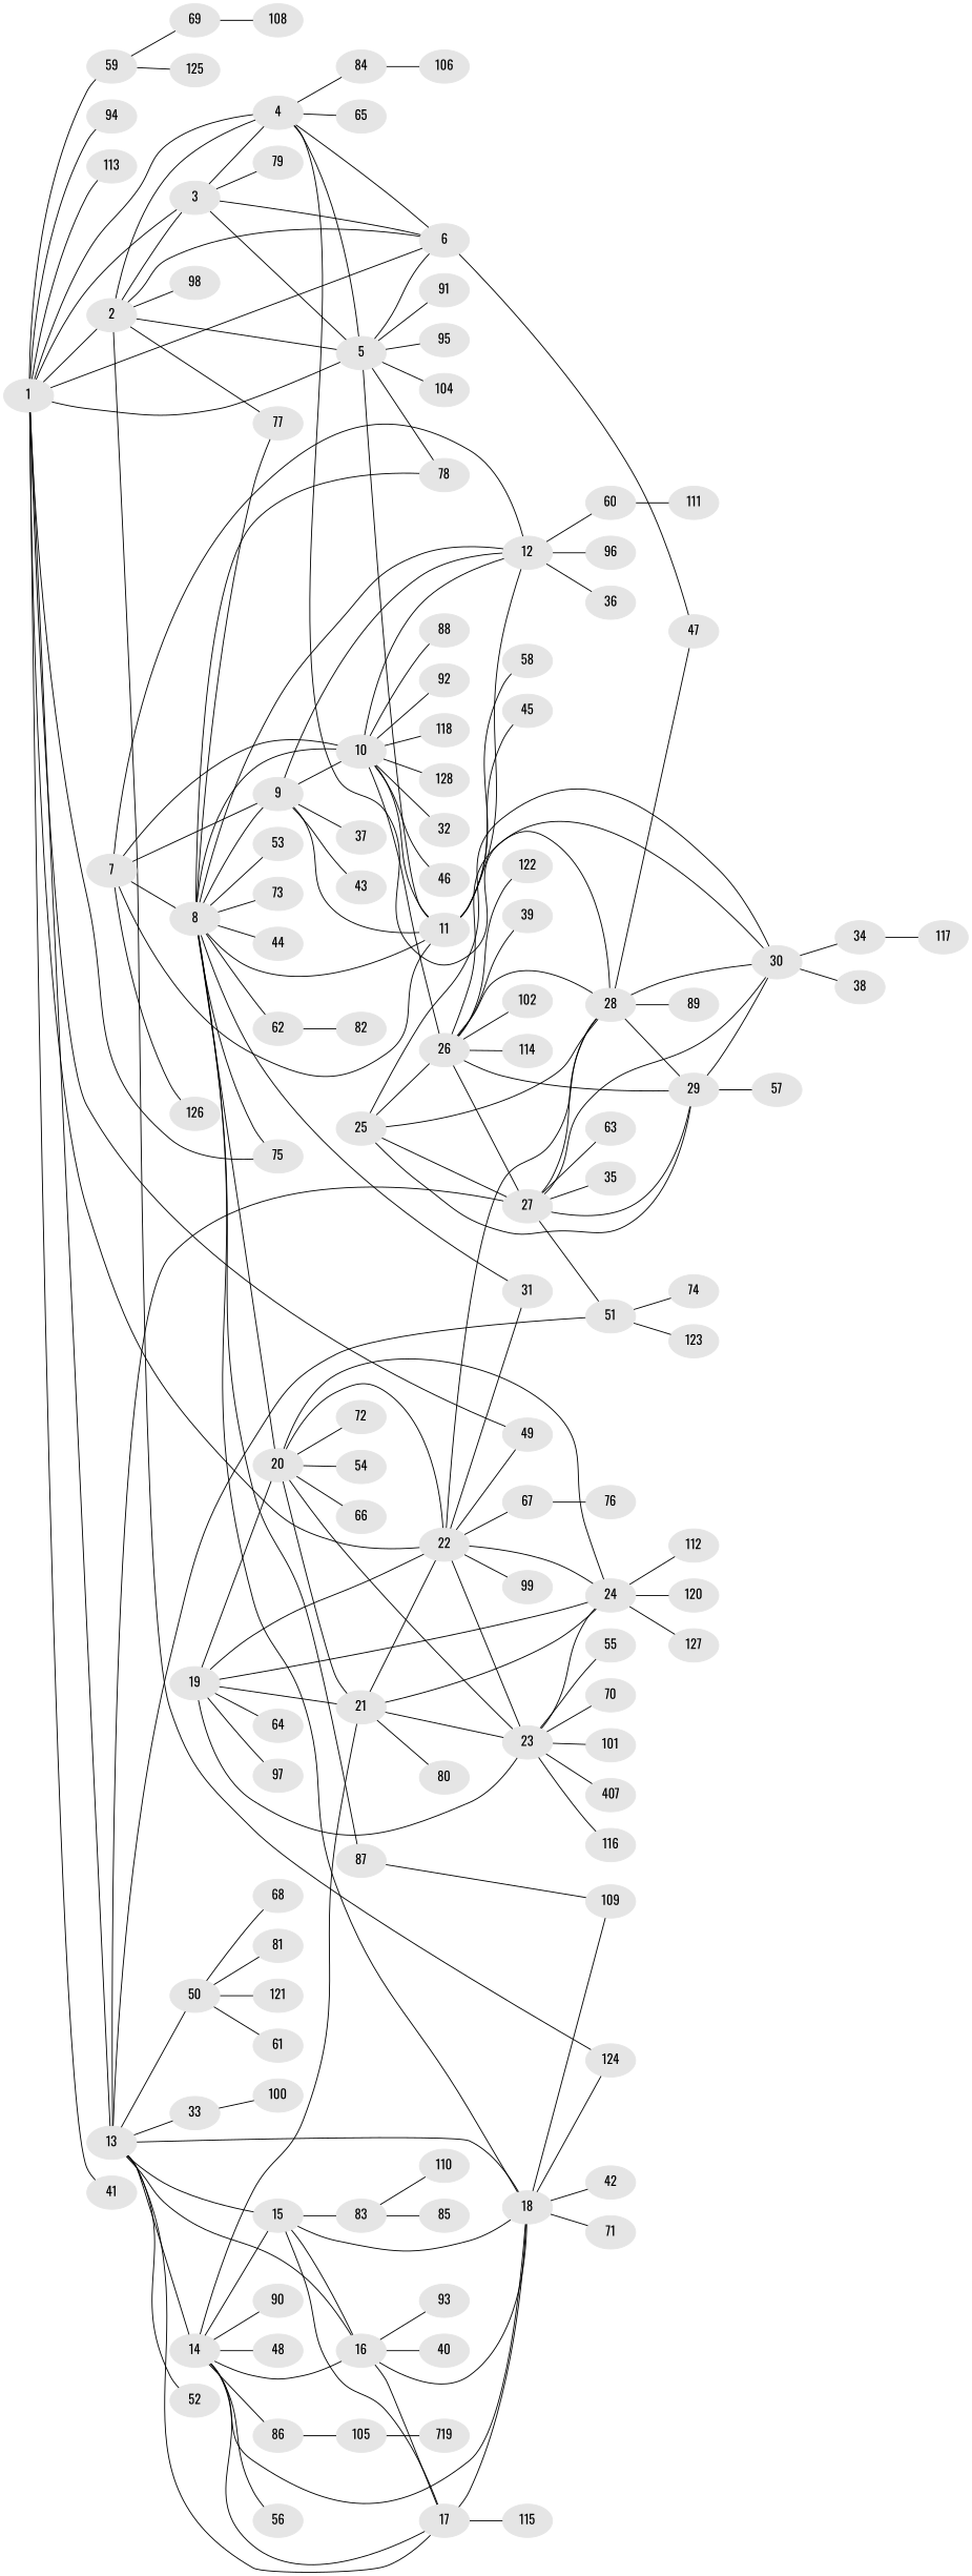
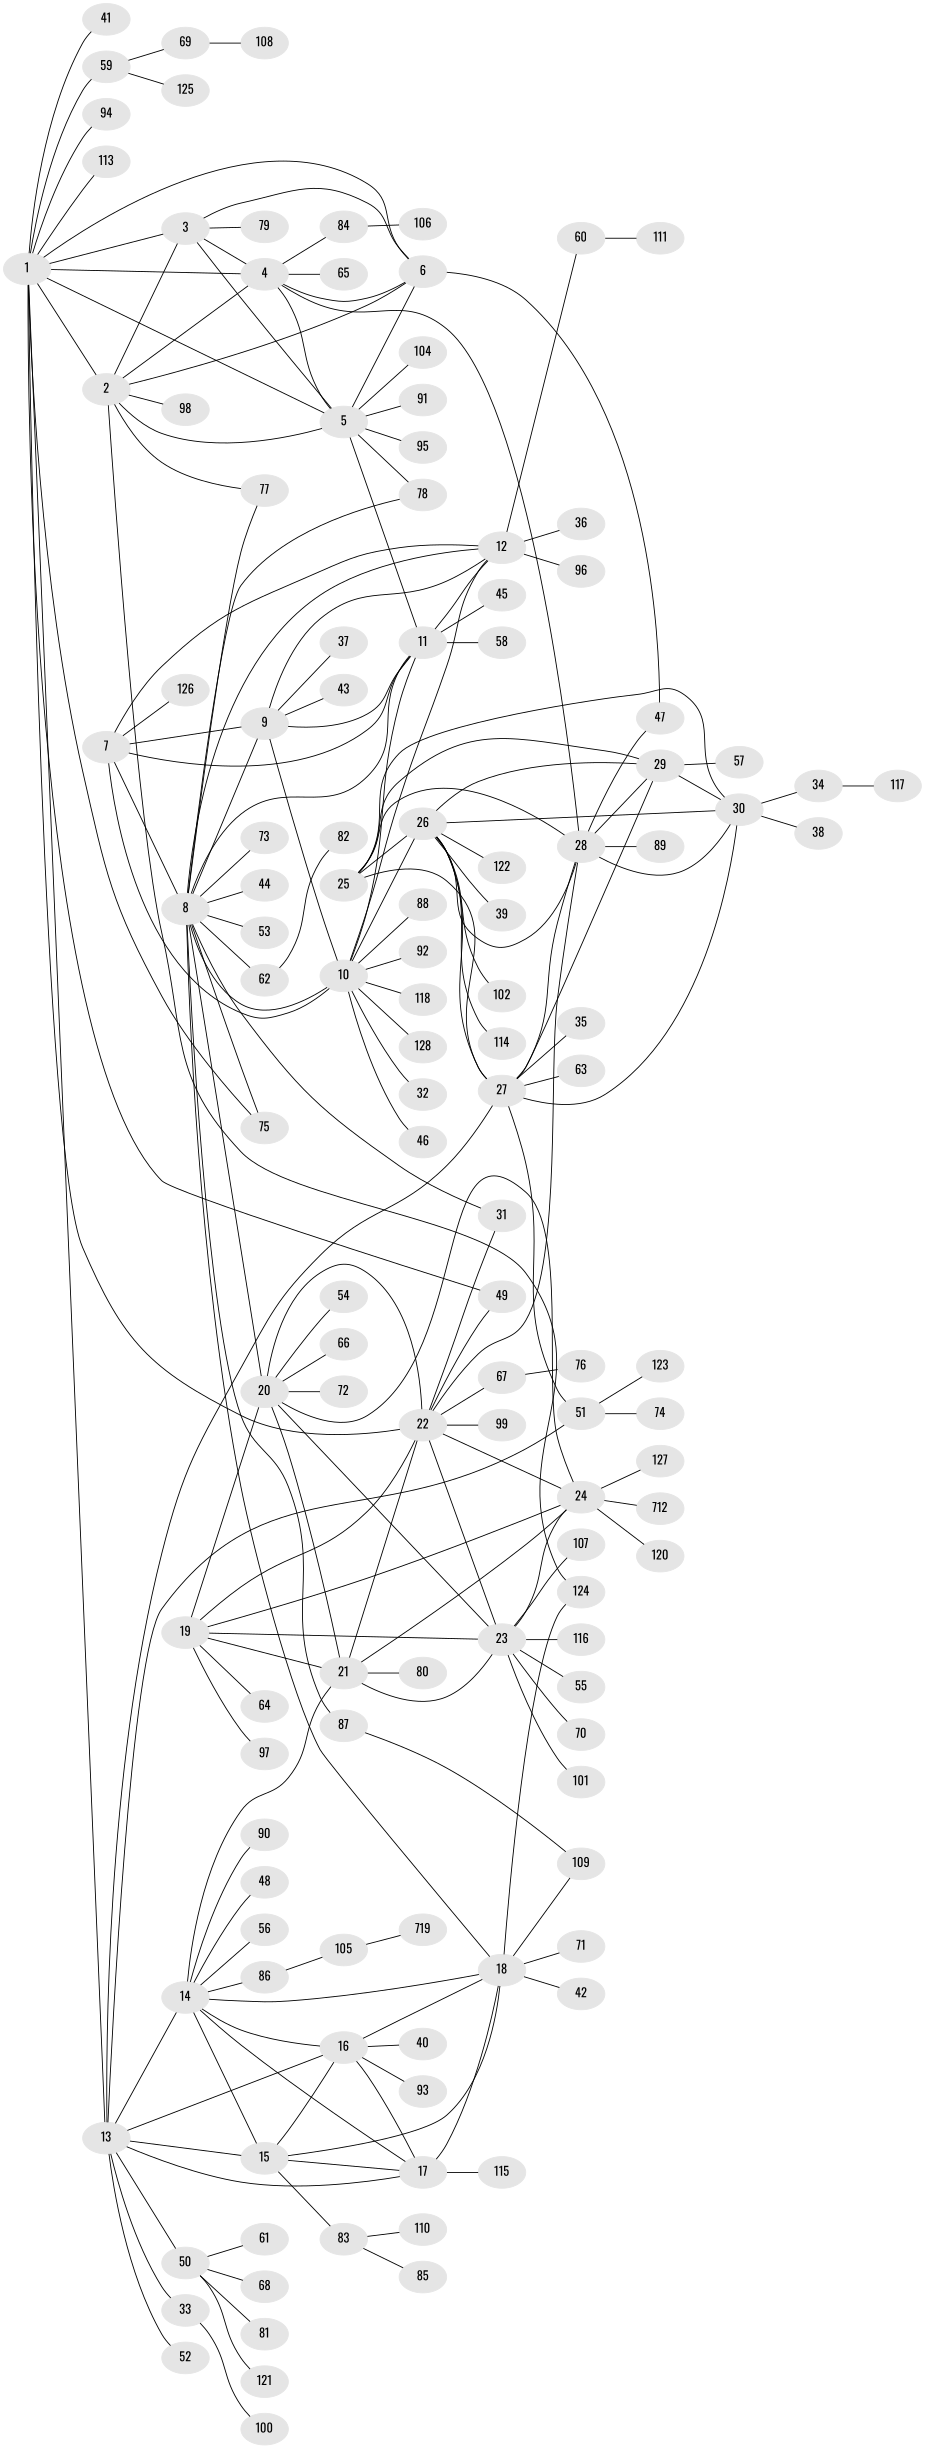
  graph {
    fontname=Oswald
    rankdir=LR
    node [color=gray90 fontname=Oswald style=filled]
    edge [fontname=Oswald]
    1
    2
    3
    4
    5
    6
    13
    22
    41
    49
    59
    75
    94
    113
    77
    98
    124
    79
    28
    65
    84
    11
    78
    91
    95
    104
    47
    18
    14
    15
    16
    17
    27
    33
    50
    51
    52
    31
    23
    24
    67
    99
    69
    125
    29
    30
    89
    106
    12
    45
    58
    7
    8
    9
    10
    126
    20
    44
    53
    62
    73
    87
    37
    43
    26
    32
    46
    88
    92
    118
    128
    36
    60
    96
    42
    71
    109
    21
    54
    66
    72
    82
    39
    102
    114
    122
    111
    48
    56
    86
    90
    83
    40
    93
    115
    35
    63
    100
    61
    68
    81
    121
    74
    123
    80
    105
    85
    110
    19
    64
    97
    55
    70
    101
-   107 [label=407]
+   107
    116
-   112
+   112 [label=712]
    120
    127
    76
    25
    57
    34
    38
    117
    108
    n127 [label=719]
    1 -- 2
    1 -- 3
    1 -- 4
    1 -- 5
    1 -- 6
    1 -- 13
    1 -- 22
    1 -- 41
    1 -- 49
    1 -- 59
    1 -- 75
    1 -- 94
    1 -- 113
    2 -- 3
    2 -- 4
    2 -- 5
    2 -- 6
    2 -- 77
    2 -- 98
    2 -- 124
    3 -- 4
    3 -- 5
    3 -- 6
    3 -- 79
    4 -- 5
    4 -- 6
    4 -- 28
    4 -- 65
    4 -- 84
    5 -- 6
    5 -- 11
    5 -- 78
    5 -- 91
    5 -- 95
    5 -- 104
    6 -- 47
-   13 -- 18
    13 -- 14
    13 -- 15
    13 -- 16
    13 -- 17
    13 -- 27
    13 -- 33
    13 -- 50
    13 -- 51
    13 -- 52
    22 -- 49
    22 -- 28
    22 -- 31
    22 -- 23
    22 -- 24
    22 -- 67
    22 -- 99
    59 -- 69
    59 -- 125
    28 -- 47
    28 -- 29
    28 -- 30
    28 -- 89
    84 -- 106
    11 -- 12
    11 -- 45
    11 -- 58
    18 -- 124
    18 -- 42
    18 -- 71
    18 -- 109
    14 -- 18
    14 -- 15
    14 -- 16
    14 -- 17
    14 -- 21
    14 -- 48
    14 -- 56
    14 -- 86
    14 -- 90
    15 -- 18
    15 -- 16
    15 -- 17
    15 -- 83
    16 -- 18
    16 -- 17
    16 -- 40
    16 -- 93
    17 -- 18
    17 -- 115
    27 -- 28
    27 -- 51
    27 -- 29
    27 -- 30
    27 -- 35
    27 -- 63
    33 -- 100
    50 -- 61
    50 -- 68
    50 -- 81
    50 -- 121
    51 -- 74
    51 -- 123
    23 -- 24
    23 -- 55
    23 -- 70
    23 -- 101
    23 -- 107
    23 -- 116
    24 -- 112
    24 -- 120
    24 -- 127
    67 -- 76
    69 -- 108
    29 -- 30
    29 -- 57
    30 -- 34
    30 -- 38
    12 -- 36
    12 -- 60
    12 -- 96
    7 -- 11
    7 -- 12
    7 -- 8
    7 -- 9
    7 -- 10
    7 -- 126
    8 -- 75
    8 -- 77
    8 -- 11
    8 -- 78
    8 -- 18
    8 -- 31
    8 -- 12
    8 -- 9
    8 -- 10
    8 -- 20
    8 -- 44
    8 -- 53
    8 -- 62
    8 -- 73
    8 -- 87
    9 -- 11
    9 -- 12
    9 -- 10
    9 -- 37
    9 -- 43
    10 -- 11
    10 -- 12
    10 -- 26
    10 -- 32
    10 -- 46
    10 -- 88
    10 -- 92
    10 -- 118
    10 -- 128
    20 -- 22
    20 -- 23
    20 -- 24
    20 -- 21
    20 -- 54
    20 -- 66
    20 -- 72
    62 -- 82
    87 -- 109
    26 -- 28
    26 -- 27
    26 -- 29
    26 -- 30
    26 -- 39
    26 -- 102
    26 -- 114
    26 -- 122
    60 -- 111
    21 -- 22
    21 -- 23
    21 -- 24
    21 -- 80
    86 -- 105
    83 -- 85
    83 -- 110
    105 -- n127
    19 -- 22
    19 -- 23
    19 -- 24
    19 -- 20
    19 -- 21
    19 -- 64
    19 -- 97
    25 -- 28
    25 -- 27
    25 -- 29
    25 -- 30
    25 -- 26
    34 -- 117
  }
